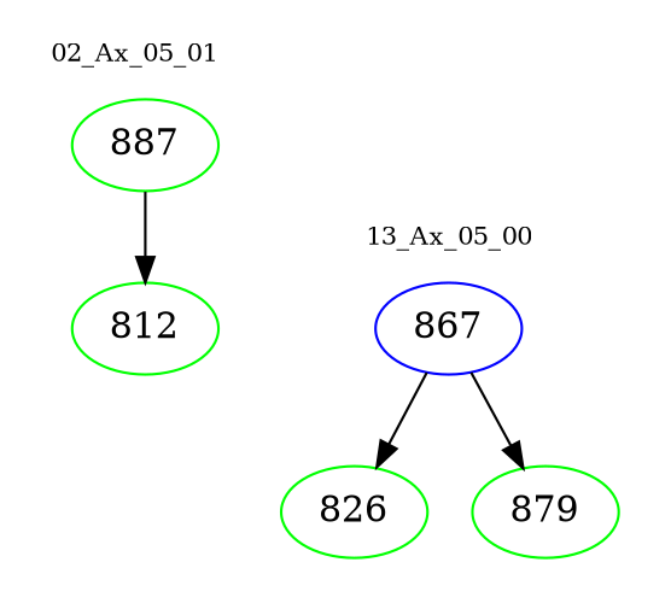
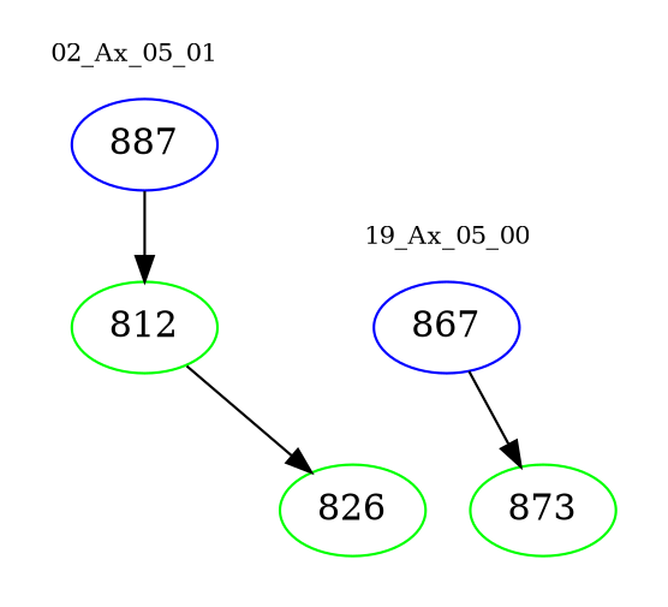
  digraph {
    node [color=green]
    edge [color=black]
-   n1 [label=887]
+   n1 [color=blue label=887]
    n2 [label=812]
    n3 [color=blue label=867]
    n4 [label=826]
-   n5 [label=879]
+   n5 [label=873]
    subgraph cluster_1 {
      color=white
      fontsize=10
      label="02_Ax_05_01"
      n1
      n2
    }
    subgraph cluster_2 {
      color=white
      fontsize=10
-     label="13_Ax_05_00"
+     label="19_Ax_05_00"
      n3
      n4
      n5
    }
    n1 -> n2
-   n3 -> n4
+   n2 -> n4
    n3 -> n5
  }
